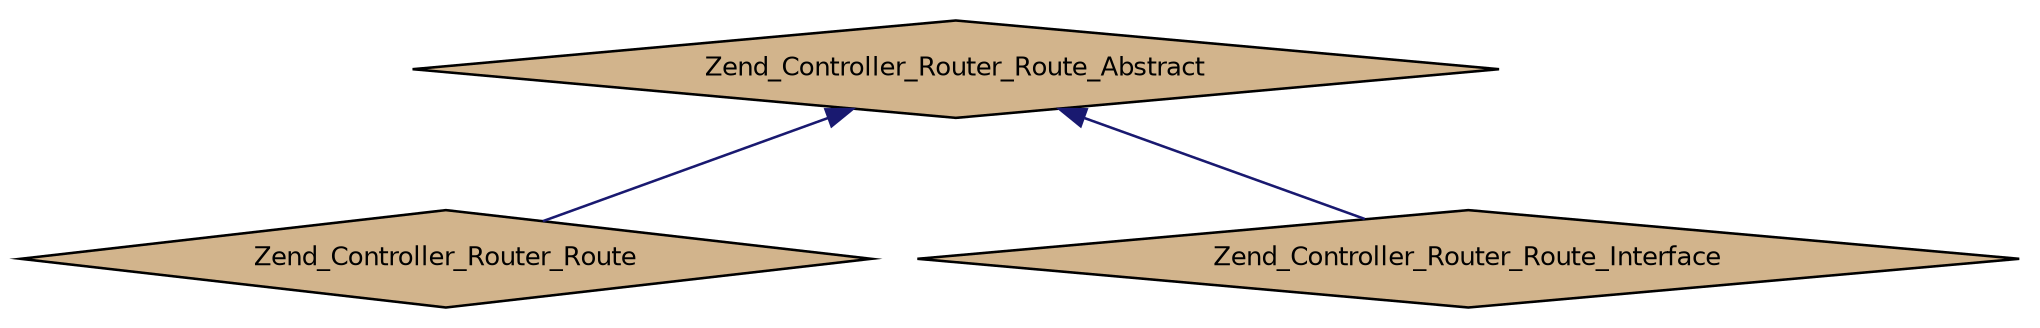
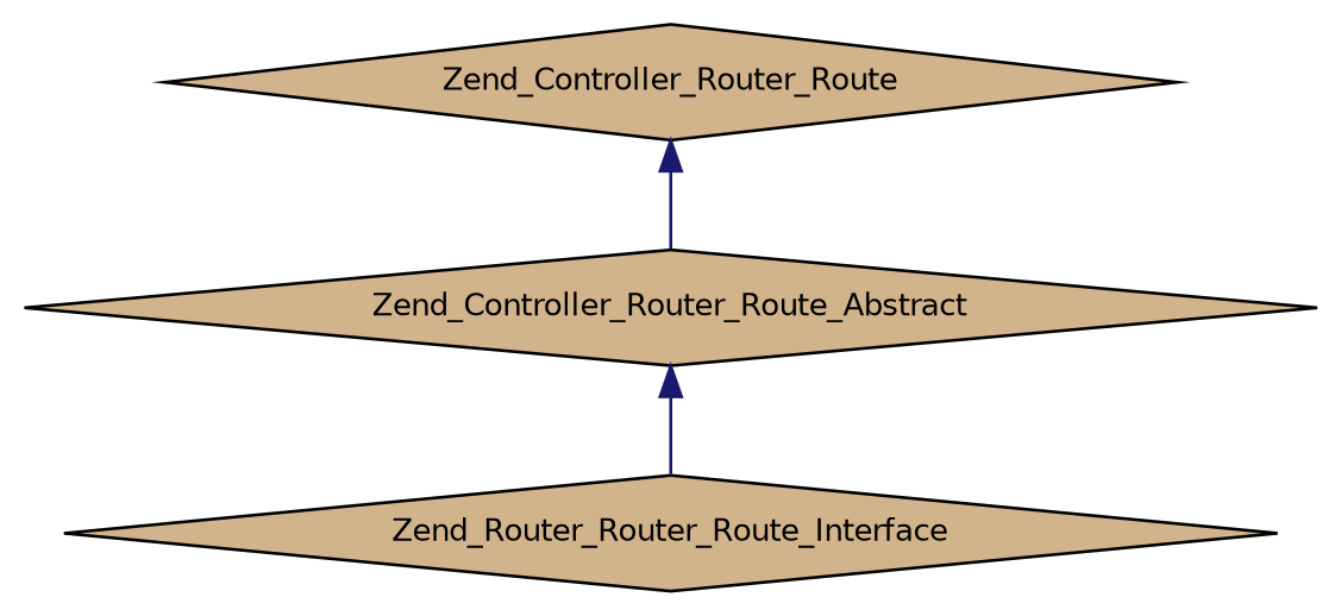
  digraph {
    node [color=black fillcolor=tan fontname=Helvetica fontsize=10 shape=diamond style=filled]
    edge [color=midnightblue dir=back fontname=Helvetica fontsize=10 labelfontname=Helvetica labelfontsize=10 style=solid]
    n1 [fontcolor=black height=0.2 label=Zend_Controller_Router_Route width=0.4]
    n2 [height=0.2 label=Zend_Controller_Router_Route_Abstract width=0.4]
-   n3 [height=0.2 label=Zend_Controller_Router_Route_Interface width=0.4]
-   n2 -> n1
+   n3 [height=0.2 label=Zend_Router_Router_Route_Interface width=0.4]
+   n1 -> n2
    n2 -> n3
  }
